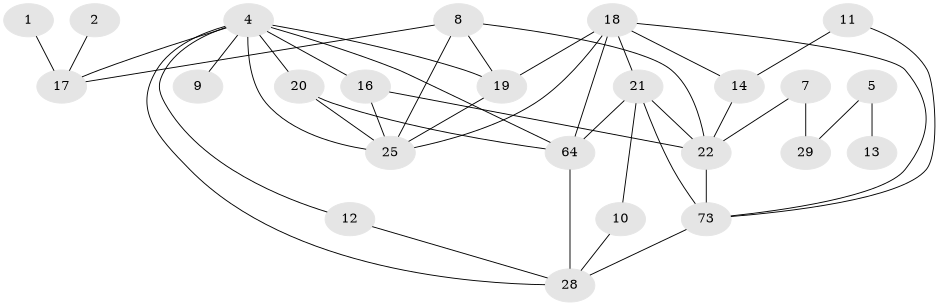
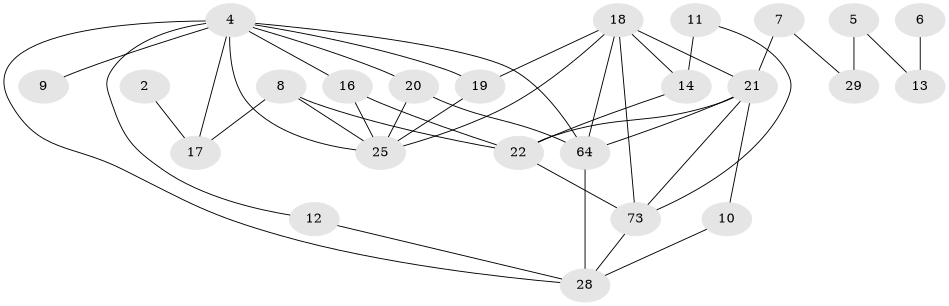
  graph {
    node [color=gray90 style=filled]
    edge [weight=1.0]
-   1
    17
    2
    4
    9
    12
    16
    19
    20
    n10 [label=64]
    25
    28
    22
    n14 [label=73]
    5
    13
    29
+   6
    7
    21
    10
    8
    11
    14
    18
-   1 -- 17
    2 -- 17
    4 -- 17
    4 -- 9 [weight=2.0]
    4 -- 12
    4 -- 16
    4 -- 19 [weight=2.0]
    4 -- 20
    4 -- n10
    4 -- 25
    4 -- 28
    12 -- 28
    16 -- 25
    16 -- 22
    19 -- 25
    20 -- n10
    20 -- 25
    n10 -- 28 [weight=2.0]
    22 -- n14
    n14 -- 28
    5 -- 13
    5 -- 29
+   6 -- 13
    7 -- 29
-   7 -- 22
+   7 -- 21
    21 -- n10 [weight=2.0]
    21 -- 22
    21 -- n14
    21 -- 10
    10 -- 28
    8 -- 17
-   8 -- 19
    8 -- 25
    8 -- 22
    11 -- n14
    11 -- 14
    14 -- 22
    18 -- 19
    18 -- n10
    18 -- 25
    18 -- n14
    18 -- 21
    18 -- 14
  }
